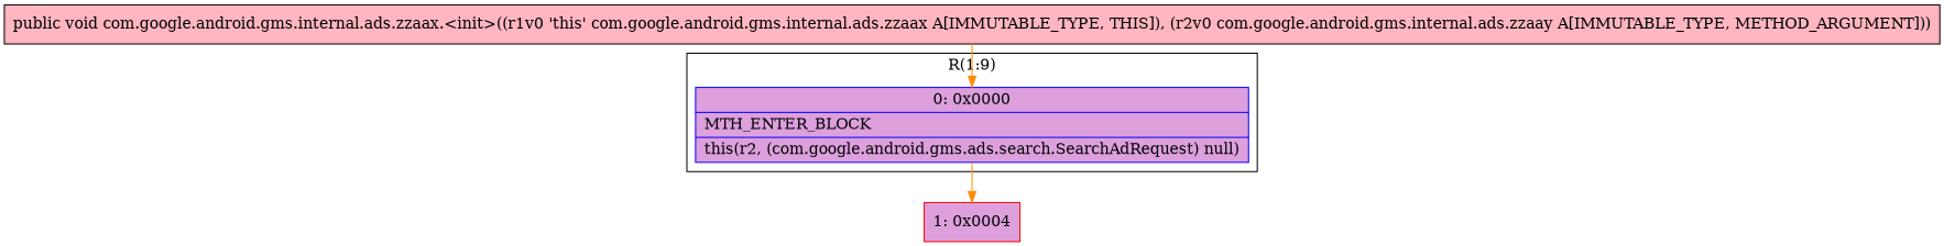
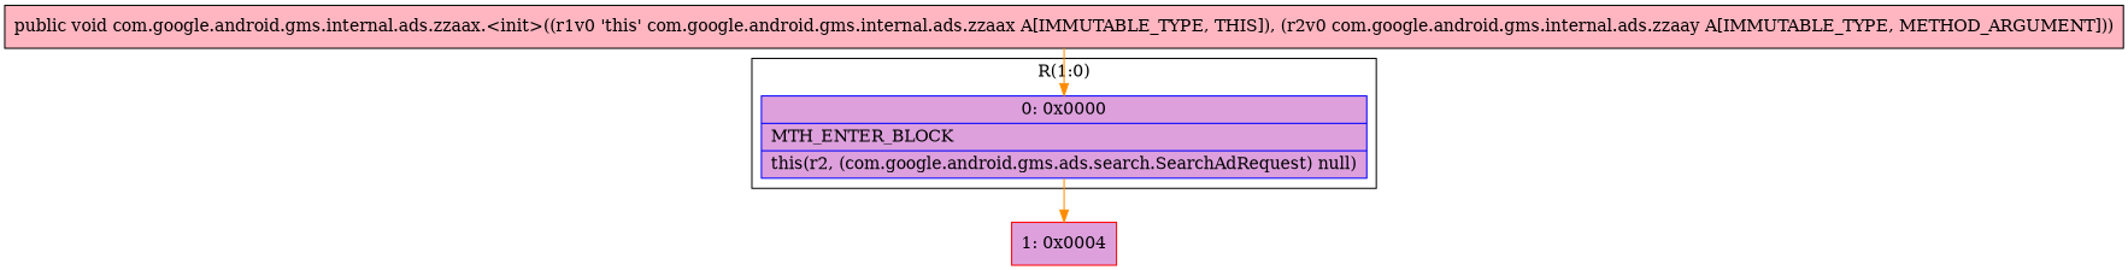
  digraph {
    node [shape=record style=filled fillcolor=plum]
    edge [color=darkorange]
    n1 [color=blue label="{0\:\ 0x0000|MTH_ENTER_BLOCK\l|this(r2, (com.google.android.gms.ads.search.SearchAdRequest) null)\l}"]
    n2 [color=red label="{1\:\ 0x0004}"]
    n3 [label="{public void com.google.android.gms.internal.ads.zzaax.\<init\>((r1v0 'this' com.google.android.gms.internal.ads.zzaax A[IMMUTABLE_TYPE, THIS]), (r2v0 com.google.android.gms.internal.ads.zzaay A[IMMUTABLE_TYPE, METHOD_ARGUMENT])) }" fillcolor=lightpink]
    subgraph cluster_1 {
-     label="R(1:9)"
+     label="R(1:0)"
      n1
    }
    n1 -> n2
    n3 -> n1
  }
